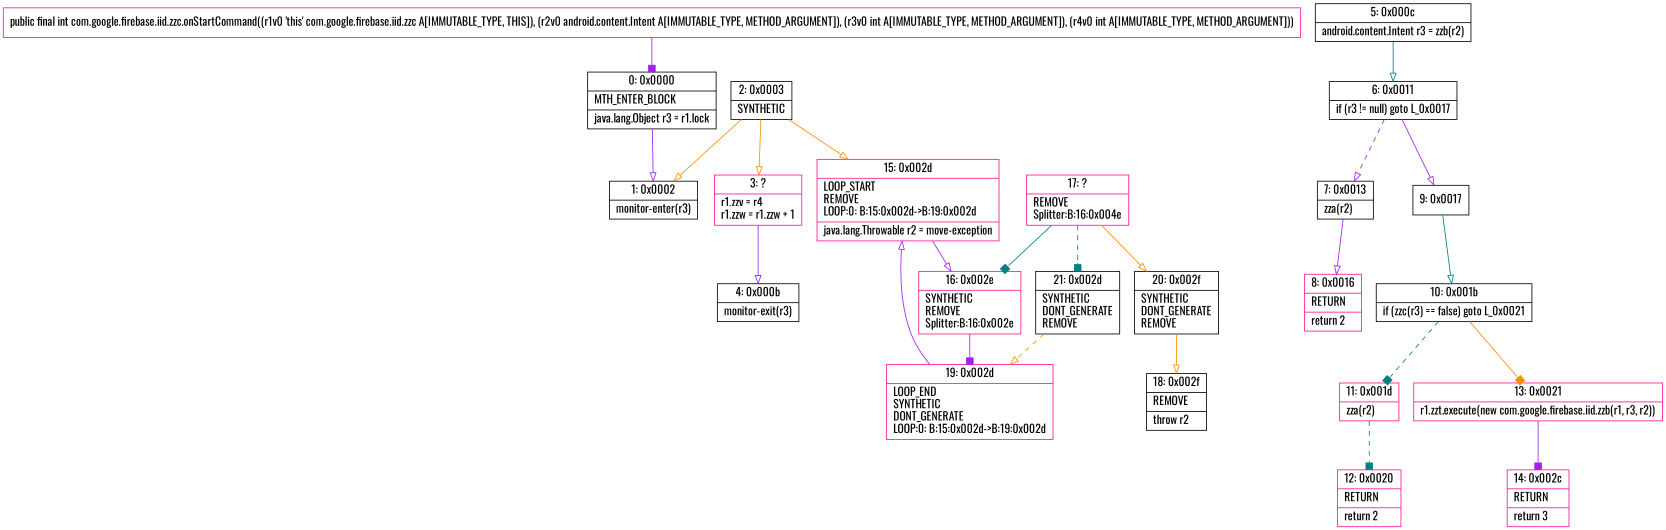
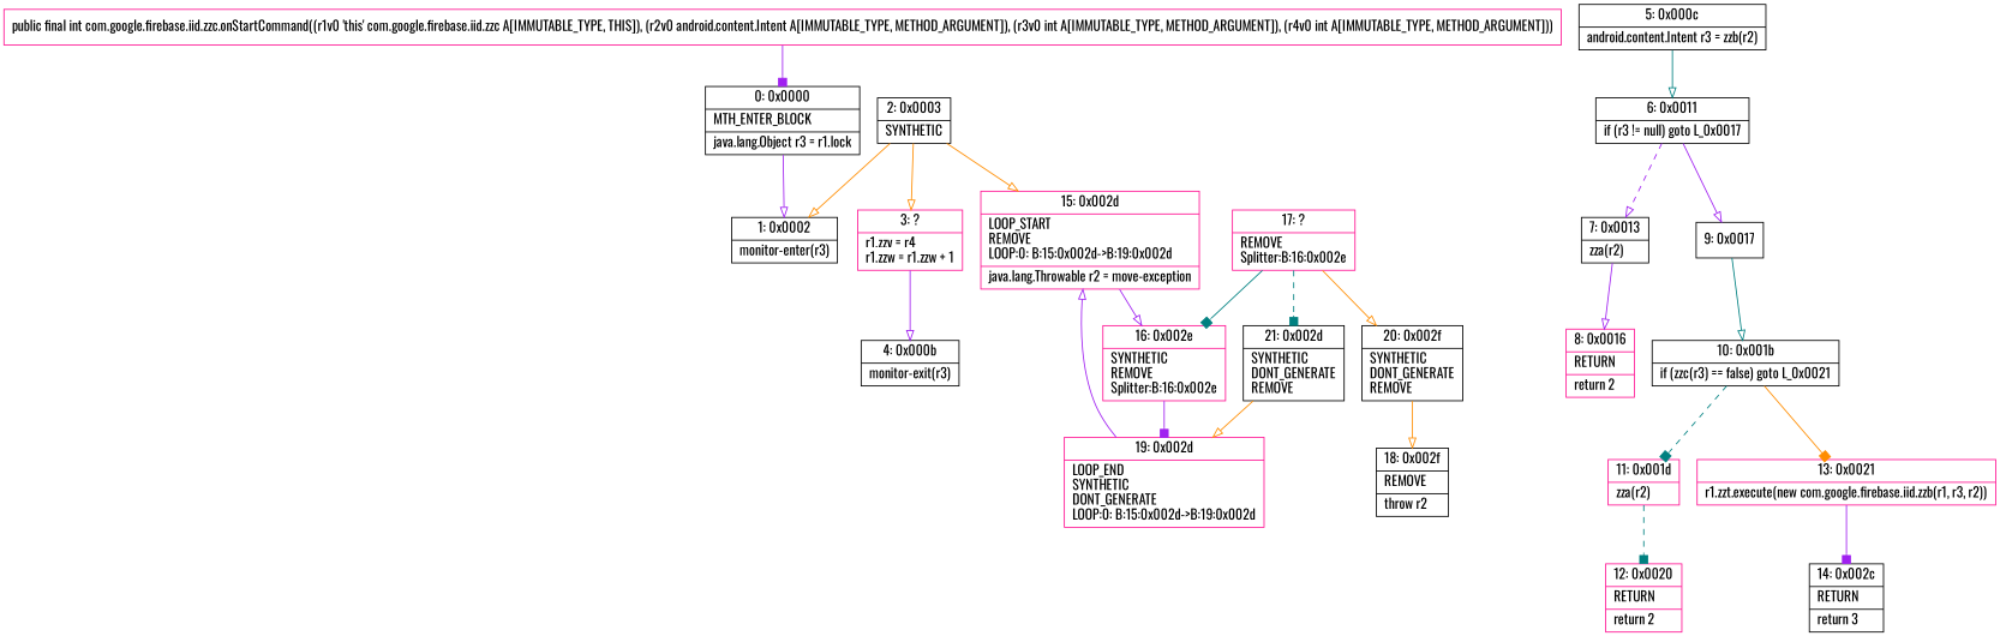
  digraph {
    fontname=Oswald
    node [color=black fontname=Oswald shape=record]
    edge [arrowhead=onormal color=purple fontname=Oswald]
    n1 [label="{0\:\ 0x0000|MTH_ENTER_BLOCK\l|java.lang.Object r3 = r1.lock\l}"]
    n2 [label="{1\:\ 0x0002|monitor\-enter(r3)\l}"]
    n3 [label="{2\:\ 0x0003|SYNTHETIC\l}"]
    n4 [color=deeppink label="{3\:\ ?|r1.zzv = r4\lr1.zzw = r1.zzw + 1\l}"]
    n5 [color=deeppink label="{15\:\ 0x002d|LOOP_START\lREMOVE\lLOOP:0: B:15:0x002d\-\>B:19:0x002d\l|java.lang.Throwable r2 = move\-exception\l}"]
    n6 [label="{4\:\ 0x000b|monitor\-exit(r3)\l}"]
    n7 [color=deeppink label="{16\:\ 0x002e|SYNTHETIC\lREMOVE\lSplitter:B:16:0x002e\l}"]
    n8 [label="{5\:\ 0x000c|android.content.Intent r3 = zzb(r2)\l}"]
    n9 [label="{6\:\ 0x0011|if (r3 != null) goto L_0x0017\l}"]
    n10 [label="{7\:\ 0x0013|zza(r2)\l}"]
    n11 [label="{9\:\ 0x0017}"]
    n12 [color=deeppink label="{8\:\ 0x0016|RETURN\l|return 2\l}"]
    n13 [label="{10\:\ 0x001b|if (zzc(r3) == false) goto L_0x0021\l}"]
    n14 [color=deeppink label="{11\:\ 0x001d|zza(r2)\l}"]
    n15 [color=deeppink label="{13\:\ 0x0021|r1.zzt.execute(new com.google.firebase.iid.zzb(r1, r3, r2))\l}"]
    n16 [color=deeppink label="{12\:\ 0x0020|RETURN\l|return 2\l}"]
-   n17 [color=deeppink label="{14\:\ 0x002c|RETURN\l|return 3\l}"]
+   n17 [label="{14\:\ 0x002c|RETURN\l|return 3\l}"]
    n18 [color=deeppink label="{19\:\ 0x002d|LOOP_END\lSYNTHETIC\lDONT_GENERATE\lLOOP:0: B:15:0x002d\-\>B:19:0x002d\l}"]
-   n19 [color=deeppink label="{17\:\ ?|REMOVE\lSplitter:B:16:0x004e\l}"]
+   n19 [color=deeppink label="{17\:\ ?|REMOVE\lSplitter:B:16:0x002e\l}"]
    n20 [label="{20\:\ 0x002f|SYNTHETIC\lDONT_GENERATE\lREMOVE\l}"]
    n21 [label="{21\:\ 0x002d|SYNTHETIC\lDONT_GENERATE\lREMOVE\l}"]
    n22 [label="{18\:\ 0x002f|REMOVE\l|throw r2\l}"]
    n23 [color=deeppink label="{public final int com.google.firebase.iid.zzc.onStartCommand((r1v0 'this' com.google.firebase.iid.zzc A[IMMUTABLE_TYPE, THIS]), (r2v0 android.content.Intent A[IMMUTABLE_TYPE, METHOD_ARGUMENT]), (r3v0 int A[IMMUTABLE_TYPE, METHOD_ARGUMENT]), (r4v0 int A[IMMUTABLE_TYPE, METHOD_ARGUMENT])) }"]
    n1 -> n2
    n3 -> n2 [color=darkorange]
    n3 -> n4 [color=darkorange]
    n3 -> n5 [color=darkorange]
    n4 -> n6
    n5 -> n7
    n7 -> n18 [arrowhead=box]
    n8 -> n9 [color=teal]
    n9 -> n10 [style=dashed]
    n9 -> n11
    n10 -> n12
    n11 -> n13 [color=teal]
    n13 -> n14 [arrowhead=box color=teal style=dashed]
    n13 -> n15 [arrowhead=box color=darkorange]
    n14 -> n16 [arrowhead=box color=teal style=dashed]
    n15 -> n17 [arrowhead=box]
    n18 -> n5
    n19 -> n7 [arrowhead=box color=teal]
    n19 -> n20 [color=darkorange]
    n19 -> n21 [arrowhead=box color=teal style=dashed]
    n20 -> n22 [color=darkorange]
-   n21 -> n18 [color=darkorange style=dashed]
+   n21 -> n18 [color=darkorange]
    n23 -> n1 [arrowhead=box]
  }
